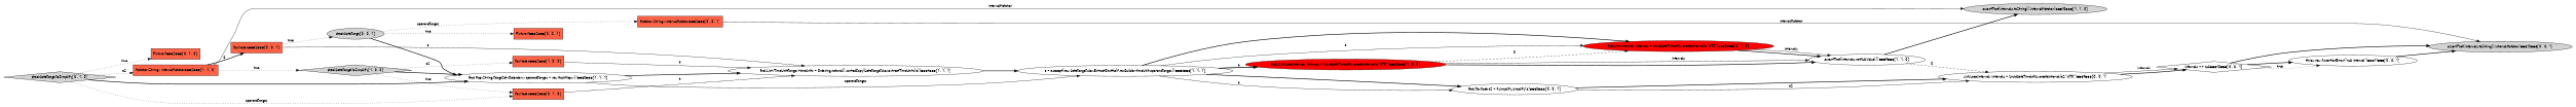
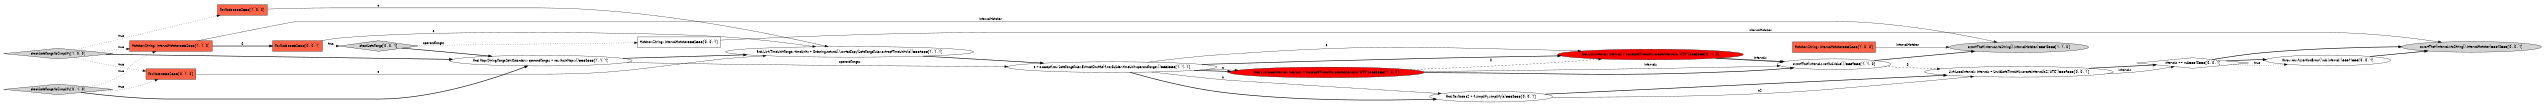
  digraph {
    fontname="Patrick Hand"
    rankdir=LR
    node [fillcolor=tomato fontname="Patrick Hand" shape=ellipse style=filled]
    edge [fontname="Patrick Hand" style=bold]
-   n1 [label="Fixture f@@@2@@@['0', '1', '0']" shape=box]
    n2 [fillcolor=red label="final List<Interval> intervals = DruidDateTimeUtils.createInterval(e,\"UTC\")@@@8@@@['0', '1', '0']"]
    n3 [fillcolor=white label="assertThat(intervals,notNullValue())@@@9@@@['1', '1', '0']"]
    n4 [fillcolor=lightgray label="assertThat(intervals.toString(),intervalMatcher)@@@10@@@['1', '1', '0']"]
    n5 [fillcolor=white label="List<LocalInterval> intervals = DruidDateTimeUtils.createInterval(e2,\"UTC\")@@@9@@@['0', '0', '1']"]
    n6 [fillcolor=lightgray label="checkDateRangeNoSimplify['1', '0', '0']" shape=diamond]
    n7 [label="Matcher<String> intervalMatcher@@@2@@@['1', '1', '0']" shape=box]
    n8 [label="RexNode e@@@2@@@['1', '0', '0']" shape=box]
    n9 [fillcolor=white label="final Map<String,RangeSet<Calendar>> operandRanges = new HashMap<>()@@@3@@@['1', '1', '1']"]
    n10 [label="RexNode e@@@2@@@['0', '1', '0']" shape=box]
    n11 [label="RexNode e@@@2@@@['0', '0', '1']" shape=box]
    n12 [fillcolor=white label="final List<TimeUnitRange> timeUnits = Ordering.natural().sortedCopy(DateRangeRules.extractTimeUnits(e))@@@4@@@['1', '1', '1']"]
+   n13 [label="Matcher<String> intervalMatcher@@@2@@@['1', '0', '0']" shape=box]
    n14 [fillcolor=white label="e = e.accept(new DateRangeRules.ExtractShuttle(f.rexBuilder,timeUnit,operandRanges))@@@6@@@['1', '1', '1']"]
    n15 [fillcolor=lightgray label="checkDateRangeNoSimplify['0', '1', '0']" shape=diamond]
    n16 [fillcolor=white label="final RexNode e2 = f.simplify.simplify(e)@@@8@@@['0', '0', '1']"]
    n17 [fillcolor=red label="final List<LocalInterval> intervals = DruidDateTimeUtils.createInterval(e,\"UTC\")@@@8@@@['1', '0', '0']"]
    n18 [fillcolor=white label="intervals == null@@@10@@@['0', '0', '1']" shape=diamond]
    n19 [fillcolor=white label="throw new AssertionError(\"null interval\")@@@11@@@['0', '0', '1']"]
    n20 [fillcolor=lightgray label="assertThat(intervals.toString(),intervalMatcher)@@@13@@@['0', '0', '1']"]
-   n21 [fillcolor=lightgray label="checkDateRange['0', '0', '1']"]
-   n22 [label="Matcher<String> intervalMatcher@@@2@@@['0', '0', '1']" shape=box]
-   n23 [label="Fixture f@@@2@@@['0', '0', '1']" shape=box]
+   n21 [fillcolor=lightgray label="checkDateRange['0', '0', '1']" shape=diamond]
+   n22 [fillcolor=white label="Matcher<String> intervalMatcher@@@2@@@['0', '0', '1']" shape=box]
    n2 -> n3 [label=intervals style=solid]
    n2 -> n3
    n3 -> n4
    n3 -> n5 [label=0 style=dashed]
    n5 -> n18
    n5 -> n18 [label=intervals style=solid]
-   n7 -> n6 [label=true style=dotted]
-   n6 -> n8 [label=e2 style=dotted]
+   n6 -> n7 [label=true style=dotted]
+   n6 -> n8 [label=true style=dotted]
    n6 -> n9
    n6 -> n10 [label=true style=dotted]
    n7 -> n4 [label=intervalMatcher style=solid]
    n7 -> n11 [label=0]
    n8 -> n12 [label=e style=solid]
    n9 -> n12
    n9 -> n14 [label=operandRanges style=solid]
    n10 -> n12 [label=e style=solid]
    n11 -> n12 [label=e style=solid]
    n11 -> n21 [label=true style=dotted]
    n12 -> n14
+   n13 -> n4 [label=intervalMatcher style=solid]
    n14 -> n2 [label=e style=solid]
    n14 -> n2
    n14 -> n16
    n14 -> n16 [label=e style=solid]
    n14 -> n17 [label=e style=solid]
    n14 -> n17
-   n15 -> n1 [label=true style=dotted]
-   n15 -> n7 [label=e2 style=dotted]
+   n15 -> n7 [label=true style=dotted]
    n15 -> n9
-   n15 -> n10 [label=operandRanges style=dotted]
+   n15 -> n10 [label=true style=dotted]
    n16 -> n5
    n16 -> n5 [label=e2 style=solid]
    n17 -> n2 [label=0 style=dashed]
    n17 -> n3 [label=intervals style=solid]
    n17 -> n3
    n18 -> n19
    n18 -> n19 [label=true style=dotted]
    n18 -> n20
    n19 -> n20
    n21 -> n9
    n21 -> n22 [label=operandRanges style=dotted]
-   n21 -> n23 [label=true style=dotted]
    n22 -> n20 [label=intervalMatcher style=solid]
  }
